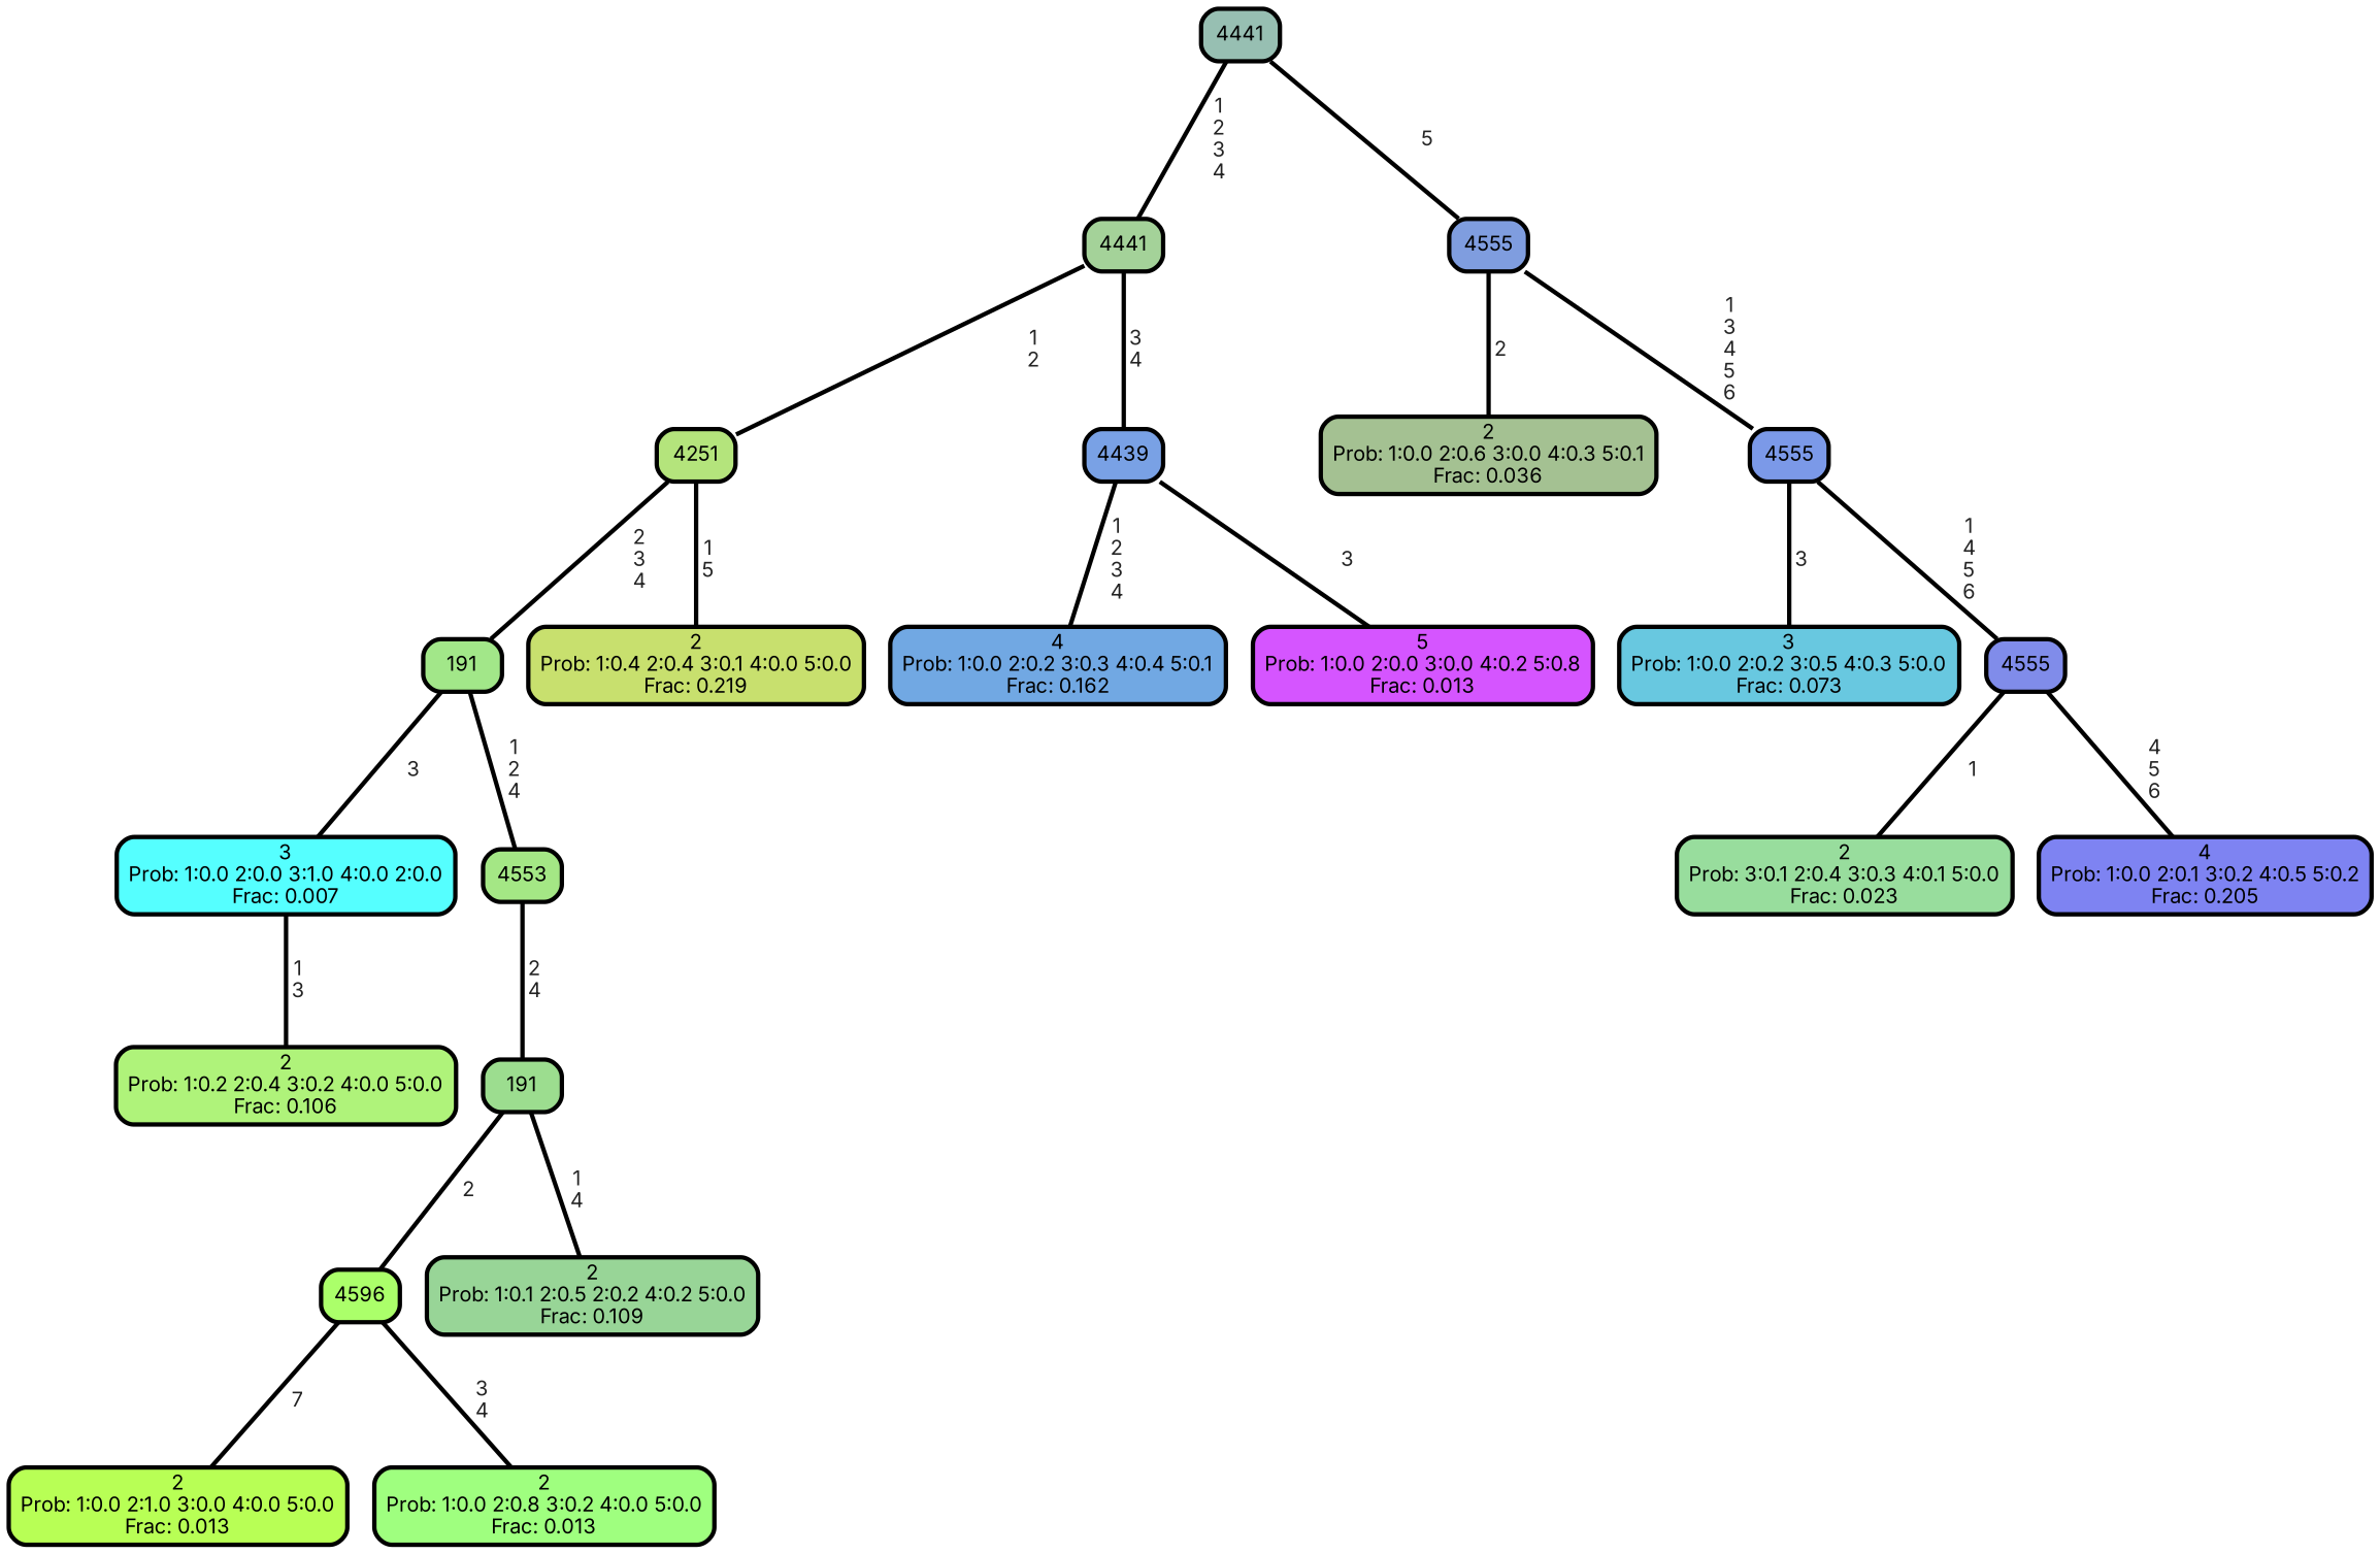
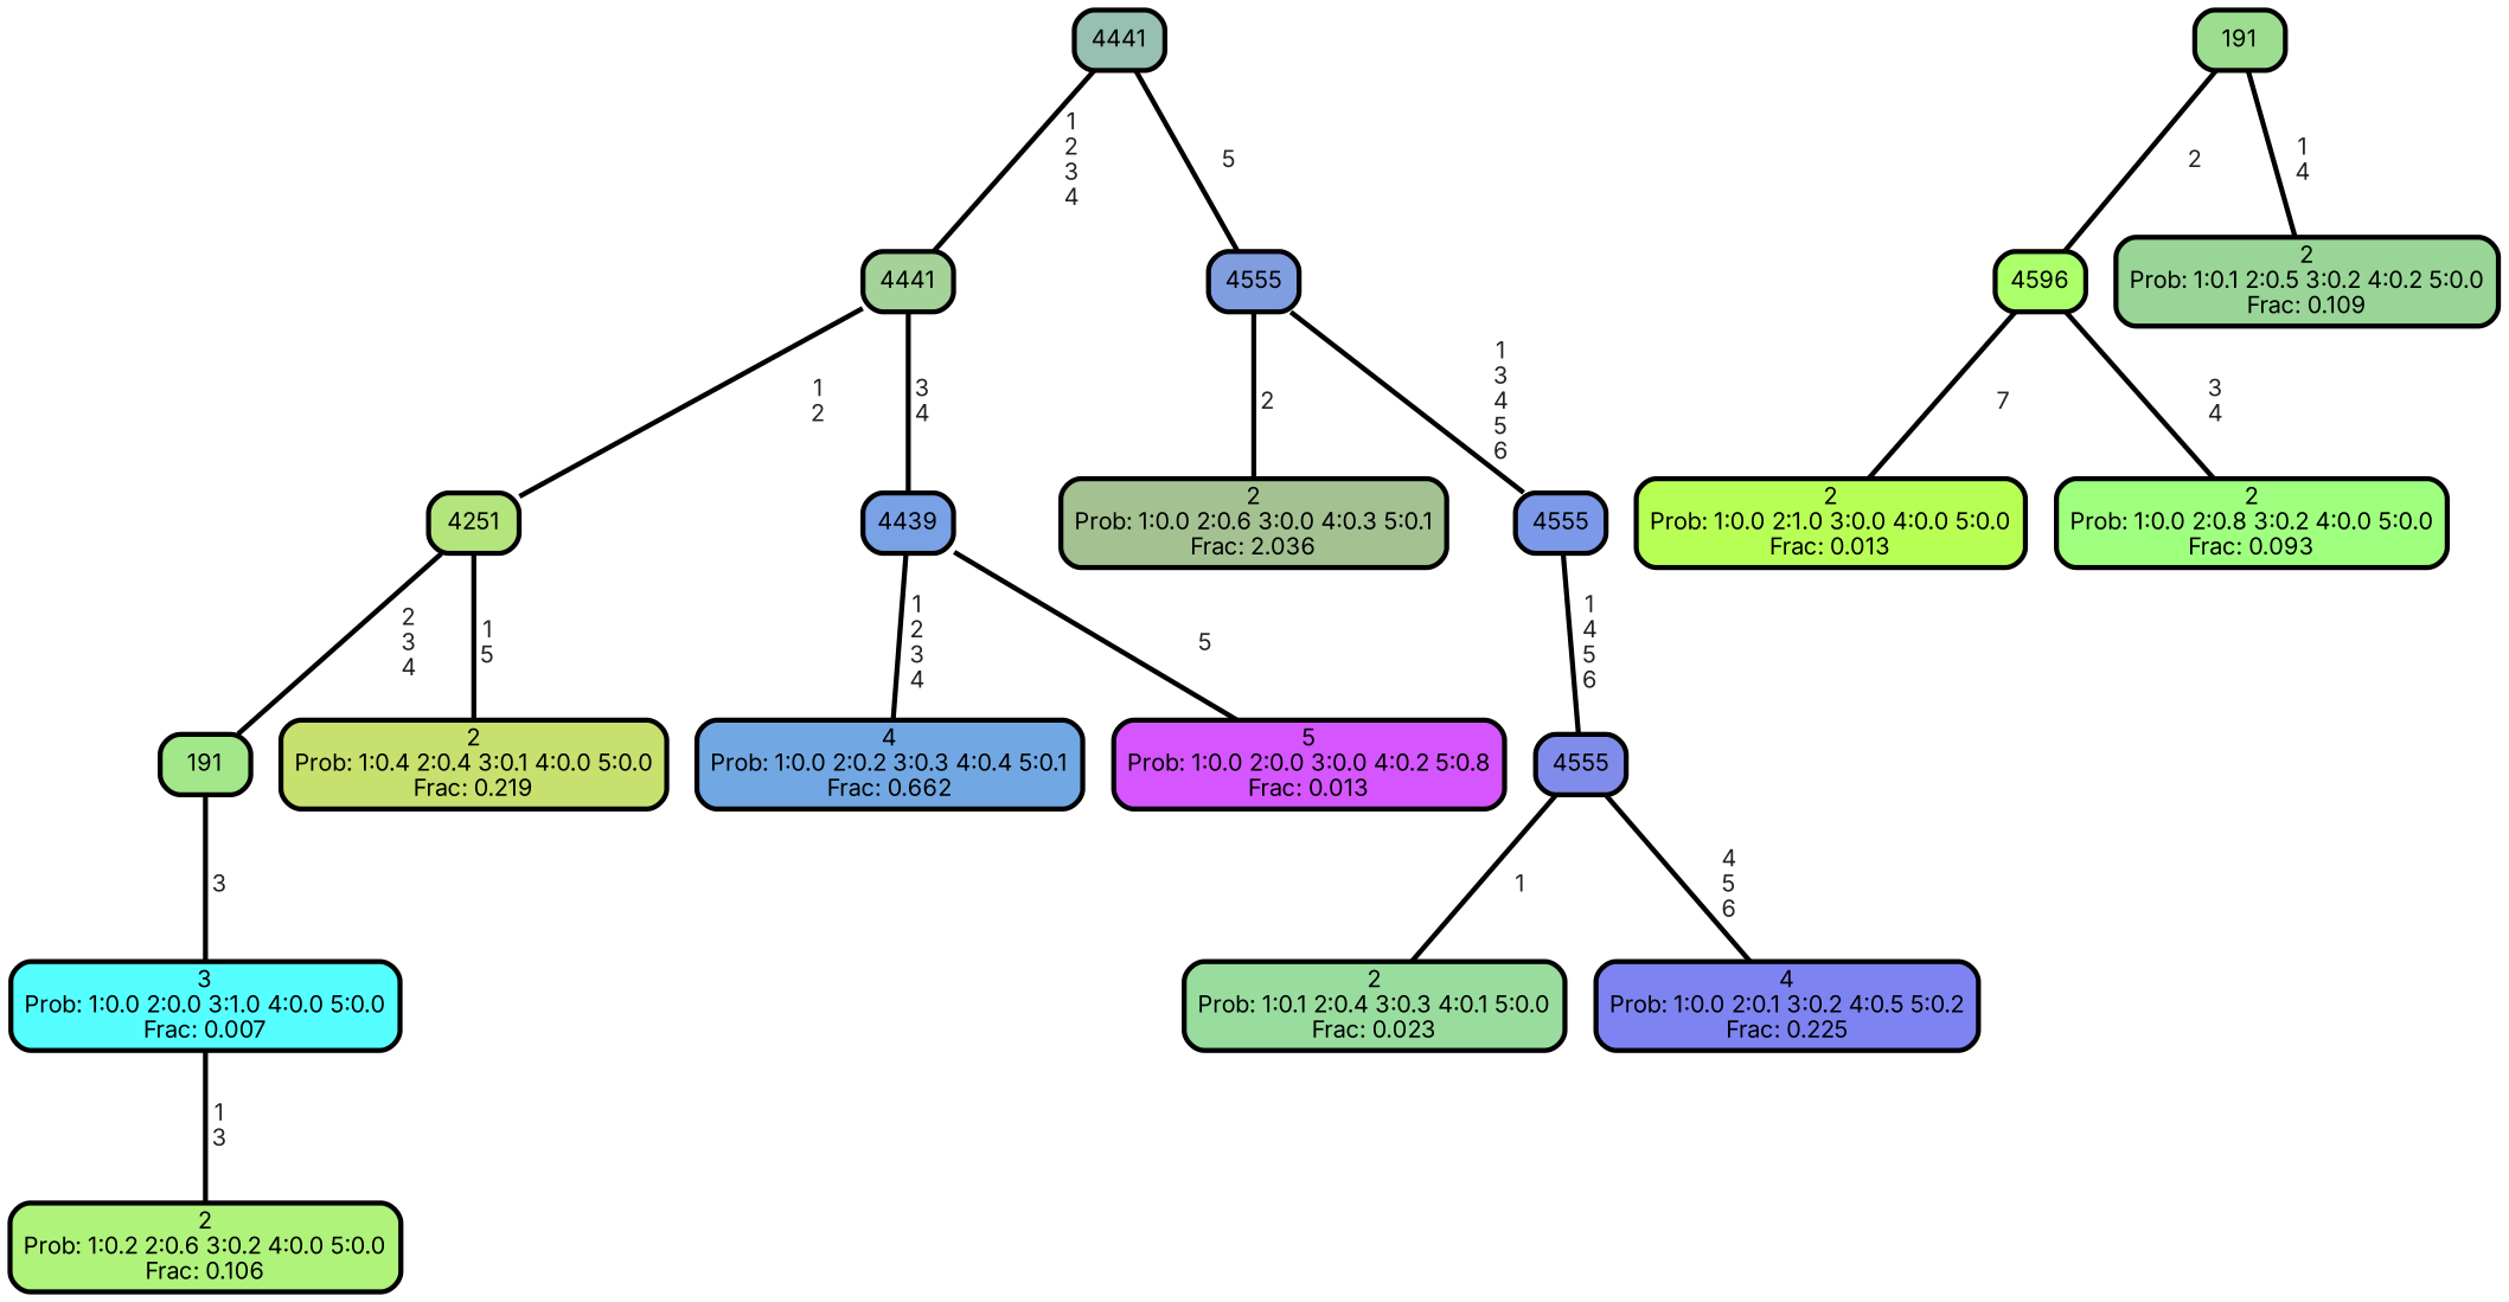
  graph {
    fontname=Inter
    ranksep="0 equally"
    splines=straight
    node [color=black fontcolor=black fontname=Inter penwidth=3 shape=box style="filled, rounded"]
    edge [color=black fontcolor=grey14 fontname=Inter fontweight=bold penwidth=3]
-   n1 [fillcolor="#55ffff" label="3\nProb: 1:0.0 2:0.0 3:1.0 4:0.0 2:0.0\nFrac: 0.007"]
-   n2 [fillcolor="#aff37a" label="2\nProb: 1:0.2 2:0.4 3:0.2 4:0.0 5:0.0\nFrac: 0.106"]
+   n1 [fillcolor="#55ffff" label="3\nProb: 1:0.0 2:0.0 3:1.0 4:0.0 5:0.0\nFrac: 0.007"]
+   n2 [fillcolor="#aff37a" label="2\nProb: 1:0.2 2:0.6 3:0.2 4:0.0 5:0.0\nFrac: 0.106"]
    n3 [fillcolor="#a2e789" label=191]
-   n4 [fillcolor="#a4e785" label=4553]
    n5 [fillcolor="#9cdd8f" label=191]
    n6 [fillcolor="#abff6a" label=4596]
-   n7 [fillcolor="#98d597" label="2\nProb: 1:0.1 2:0.5 2:0.2 4:0.2 5:0.0\nFrac: 0.109"]
+   n7 [fillcolor="#98d597" label="2\nProb: 1:0.1 2:0.5 3:0.2 4:0.2 5:0.0\nFrac: 0.109"]
    n8 [fillcolor="#b8ff55" label="2\nProb: 1:0.0 2:1.0 3:0.0 4:0.0 5:0.0\nFrac: 0.013"]
-   n9 [fillcolor="#9fff7f" label="2\nProb: 1:0.0 2:0.8 3:0.2 4:0.0 5:0.0\nFrac: 0.013"]
+   n9 [fillcolor="#9fff7f" label="2\nProb: 1:0.0 2:0.8 3:0.2 4:0.0 5:0.0\nFrac: 0.093"]
    n10 [fillcolor="#b4e47c" label=4251]
    n11 [fillcolor="#c8e06e" label="2\nProb: 1:0.4 2:0.4 3:0.1 4:0.0 5:0.0\nFrac: 0.219"]
    n12 [fillcolor="#a4d299" label=4441]
    n13 [fillcolor="#79a1e5" label=4439]
-   n14 [fillcolor="#71a8e3" label="4\nProb: 1:0.0 2:0.2 3:0.3 4:0.4 5:0.1\nFrac: 0.162"]
+   n14 [fillcolor="#71a8e3" label="4\nProb: 1:0.0 2:0.2 3:0.3 4:0.4 5:0.1\nFrac: 0.662"]
    n15 [fillcolor="#d555ff" label="5\nProb: 1:0.0 2:0.0 3:0.0 4:0.2 5:0.8\nFrac: 0.013"]
    n16 [fillcolor="#97bfb2" label=4441]
    n17 [fillcolor="#7f9ddf" label=4555]
-   n18 [fillcolor="#a4c192" label="2\nProb: 1:0.0 2:0.6 3:0.0 4:0.3 5:0.1\nFrac: 0.036"]
+   n18 [fillcolor="#a4c192" label="2\nProb: 1:0.0 2:0.6 3:0.0 4:0.3 5:0.1\nFrac: 2.036"]
    n19 [fillcolor="#7b99e8" label=4555]
-   n20 [fillcolor="#68c8e0" label="3\nProb: 1:0.0 2:0.2 3:0.5 4:0.3 5:0.0\nFrac: 0.073"]
    n21 [fillcolor="#808cea" label=4555]
-   n22 [fillcolor="#98dd9d" label="2\nProb: 3:0.1 2:0.4 3:0.3 4:0.1 5:0.0\nFrac: 0.023"]
-   n23 [fillcolor="#7e83f2" label="4\nProb: 1:0.0 2:0.1 3:0.2 4:0.5 5:0.2\nFrac: 0.205"]
+   n22 [fillcolor="#98dd9d" label="2\nProb: 1:0.1 2:0.4 3:0.3 4:0.1 5:0.0\nFrac: 0.023"]
+   n23 [fillcolor="#7e83f2" label="4\nProb: 1:0.0 2:0.1 3:0.2 4:0.5 5:0.2\nFrac: 0.225"]
    subgraph sub_1 {
      rank=same
    }
    n1 -- n2 [label=" 1\n 3"]
    n3 -- n1 [label=" 3"]
-   n3 -- n4 [label=" 1\n 2\n 4"]
-   n4 -- n5 [label=" 2\n 4"]
    n5 -- n6 [label=" 2"]
    n5 -- n7 [label=" 1\n 4"]
    n6 -- n8 [label=" 7"]
    n6 -- n9 [label=" 3\n 4"]
    n10 -- n3 [label=" 2\n 3\n 4"]
    n10 -- n11 [label=" 1\n 5"]
    n12 -- n10 [label=" 1\n 2"]
    n12 -- n13 [label=" 3\n 4"]
    n13 -- n14 [label=" 1\n 2\n 3\n 4"]
-   n13 -- n15 [label=" 3"]
+   n13 -- n15 [label=" 5"]
    n16 -- n12 [label=" 1\n 2\n 3\n 4"]
    n16 -- n17 [label=" 5"]
    n17 -- n18 [label=" 2"]
    n17 -- n19 [label=" 1\n 3\n 4\n 5\n 6"]
-   n19 -- n20 [label=" 3"]
    n19 -- n21 [label=" 1\n 4\n 5\n 6"]
    n21 -- n22 [label=" 1"]
    n21 -- n23 [label=" 4\n 5\n 6"]
  }
